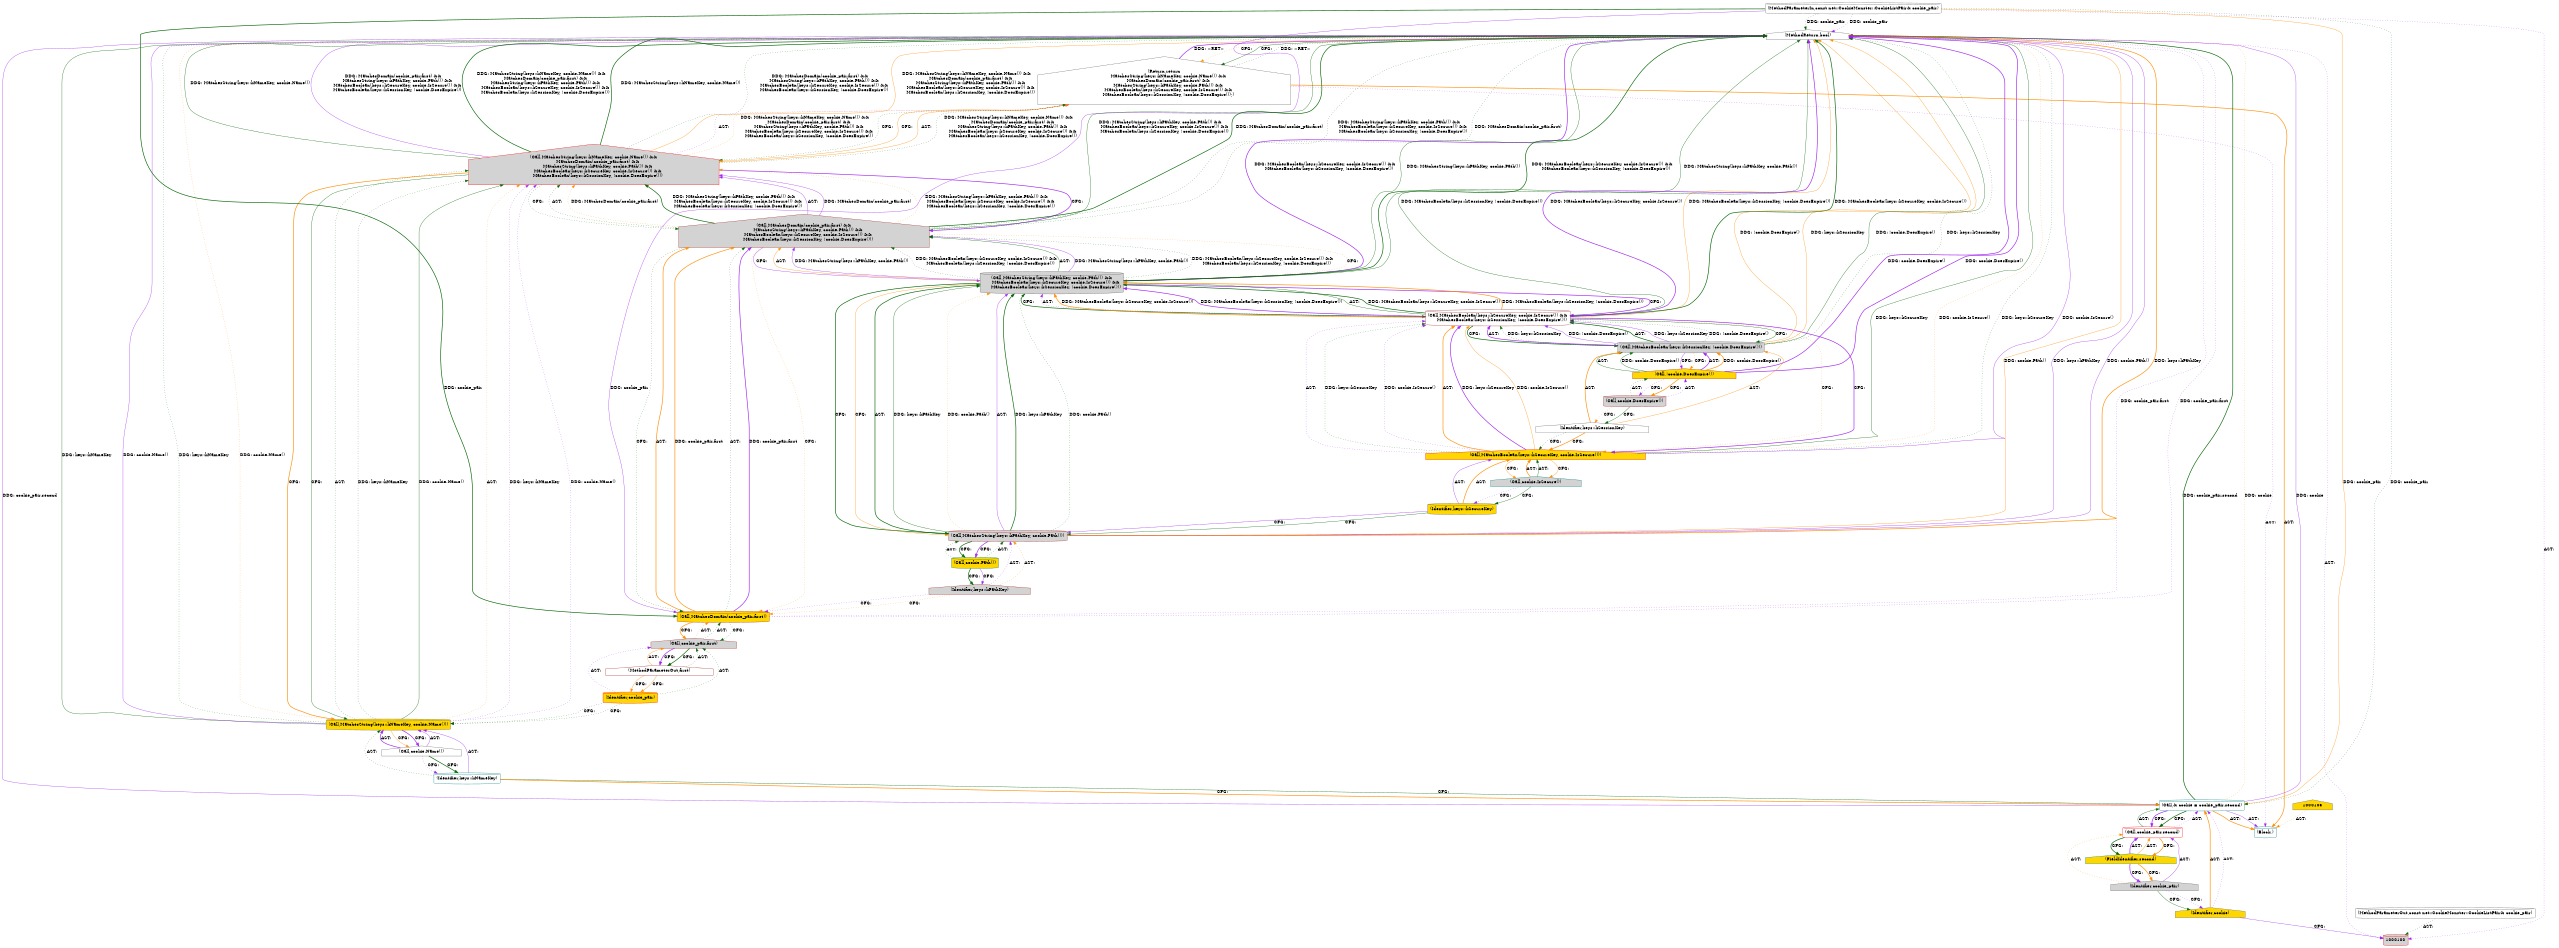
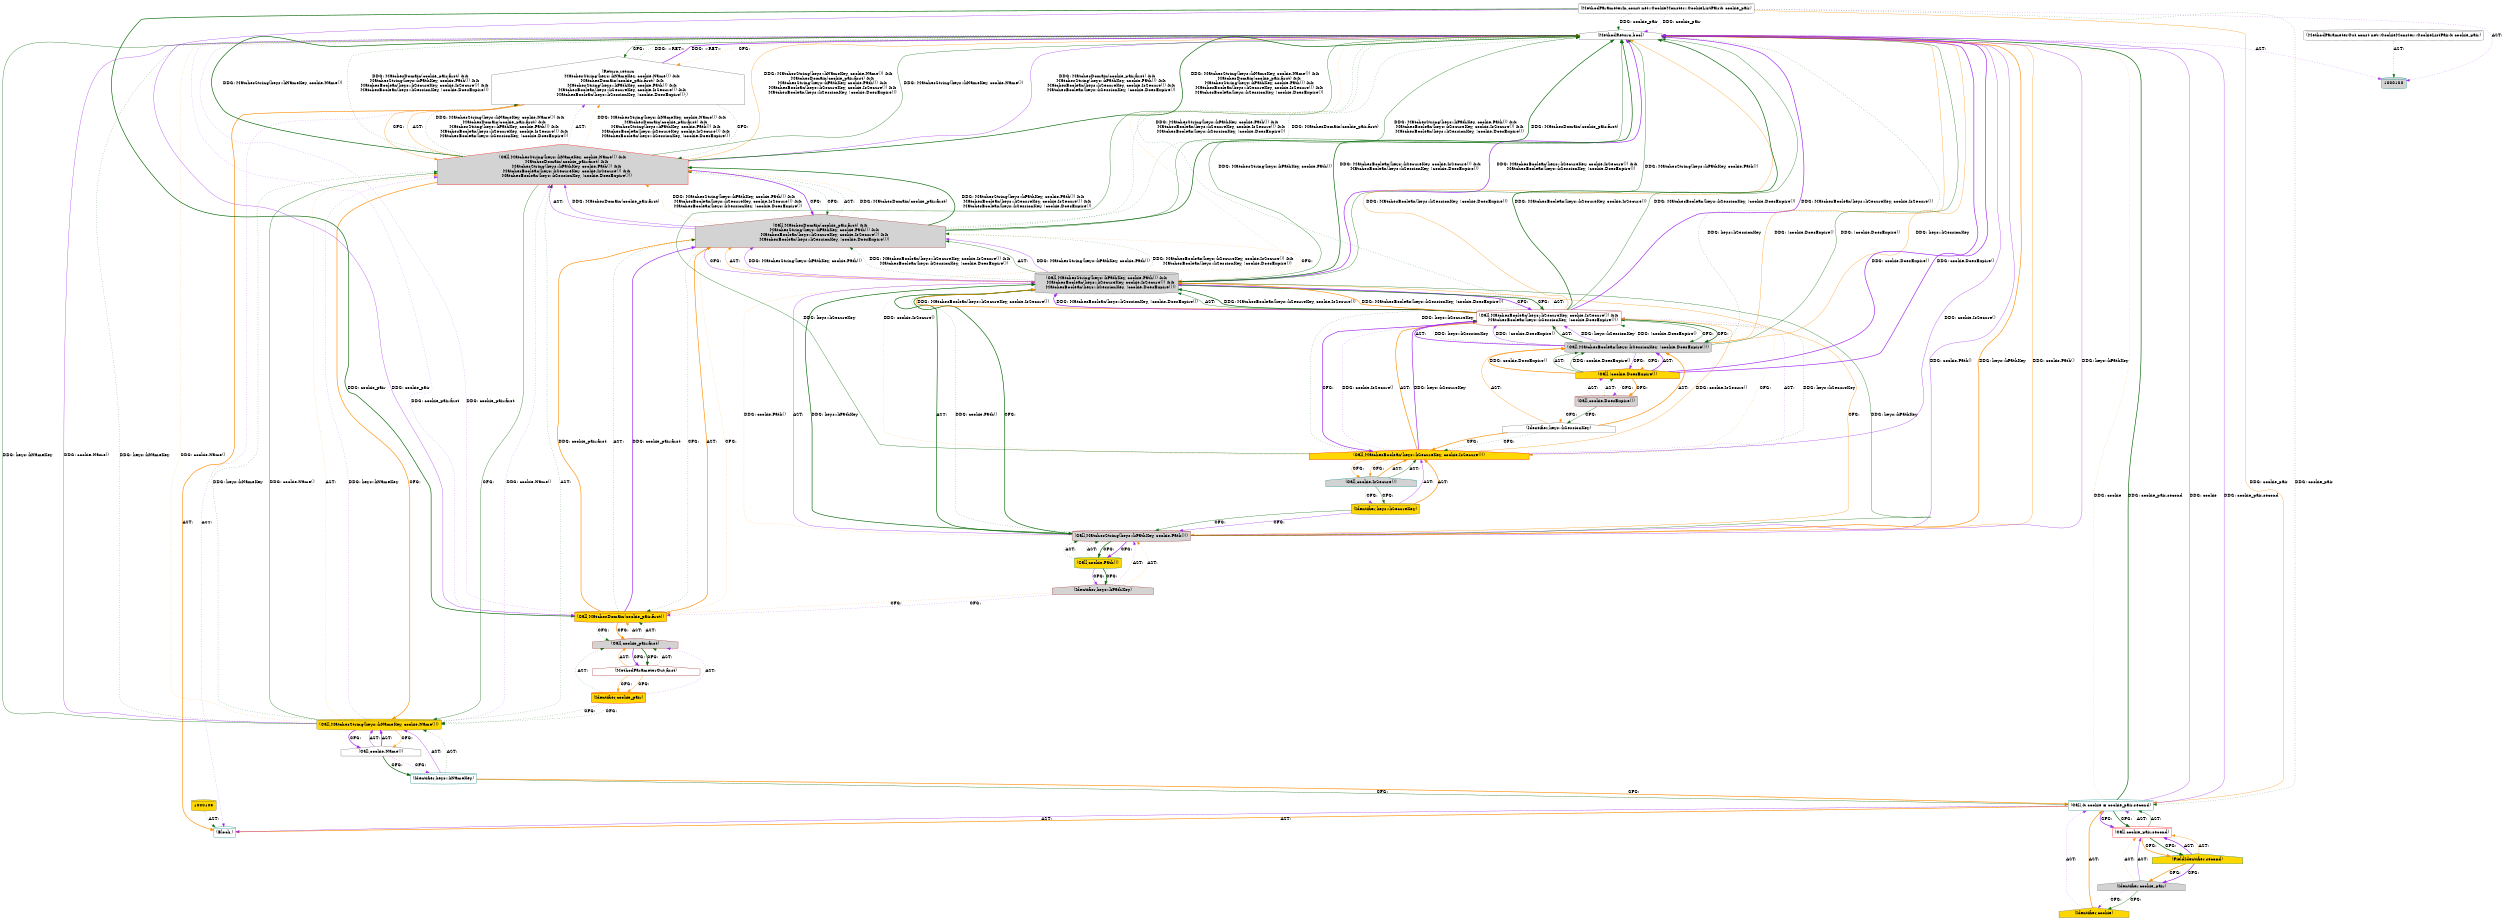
  digraph {
    node [color=gray40 fillcolor=white shape=cylinder style=filled]
    edge [color=darkgreen style=dotted]
    n1 [label="(MethodReturn,bool)" shape=house]
    n2 [label="(Return,return\n      MatchesString(keys::kNameKey, cookie.Name()) &&\n      MatchesDomain(cookie_pair.first) &&\n      MatchesString(keys::kPathKey, cookie.Path()) &&\n      MatchesBoolean(keys::kSecureKey, cookie.IsSecure()) &&\n      MatchesBoolean(keys::kSessionKey, !cookie.DoesExpire());)" shape=house]
-   1000100 [color=red fillcolor=lightgrey]
+   1000100 [color=teal fillcolor=lightgrey]
    n4 [color=teal label="(Block,)"]
    n5 [color=red fillcolor=lightgrey label="(Call,MatchesString(keys::kNameKey, cookie.Name()) &&\n      MatchesDomain(cookie_pair.first) &&\n      MatchesString(keys::kPathKey, cookie.Path()) &&\n      MatchesBoolean(keys::kSecureKey, cookie.IsSecure()) &&\n      MatchesBoolean(keys::kSessionKey, !cookie.DoesExpire()))" shape=house]
    n6 [label="(MethodParameterIn,const net::CookieMonster::CookieListPair& cookie_pair)"]
    n7 [color=teal label="(Call,& cookie = cookie_pair.second)"]
    n8 [color=brown fillcolor=gold label="(Call,MatchesDomain(cookie_pair.first))"]
    n9 [color=red label="(Call,cookie_pair.second)"]
    n10 [color=brown fillcolor=lightgrey label="(Call,MatchesDomain(cookie_pair.first) &&\n      MatchesString(keys::kPathKey, cookie.Path()) &&\n      MatchesBoolean(keys::kSecureKey, cookie.IsSecure()) &&\n      MatchesBoolean(keys::kSessionKey, !cookie.DoesExpire()))" shape=house]
    n11 [color=brown fillcolor=lightgrey label="(Call,cookie_pair.first)" shape=house]
    n12 [label="(MethodParameterOut,const net::CookieMonster::CookieListPair& cookie_pair)"]
    n13 [color=teal fillcolor=gold label="(FieldIdentifier,second)" shape=house]
    n14 [fillcolor=gold label="(Identifier,cookie)" shape=house]
    n15 [fillcolor=lightgrey label="(Identifier,cookie_pair)" shape=house]
    n16 [fillcolor=gold label="(Call,MatchesString(keys::kNameKey, cookie.Name()))"]
    n17 [color=teal label="(Identifier,keys::kNameKey)"]
    n18 [label="(Call,cookie.Name())" shape=house]
    n19 [fillcolor=lightgrey label="(Call,MatchesString(keys::kPathKey, cookie.Path()) &&\n      MatchesBoolean(keys::kSecureKey, cookie.IsSecure()) &&\n      MatchesBoolean(keys::kSessionKey, !cookie.DoesExpire()))"]
    n20 [color=brown label="(MethodParameterOut,first)" shape=house]
    n21 [color=red fillcolor=gold label="(Identifier,cookie_pair)"]
    n22 [color=brown fillcolor=lightgrey label="(Call,MatchesString(keys::kPathKey, cookie.Path()))"]
    n23 [color=brown label="(Call,MatchesBoolean(keys::kSecureKey, cookie.IsSecure()) &&\n      MatchesBoolean(keys::kSessionKey, !cookie.DoesExpire()))"]
    n24 [color=brown fillcolor=lightgrey label="(Identifier,keys::kPathKey)" shape=house]
    n25 [color=teal fillcolor=gold label="(Call,cookie.Path())"]
    n26 [color=red fillcolor=gold label="(Call,MatchesBoolean(keys::kSecureKey, cookie.IsSecure()))" shape=house]
    n27 [fillcolor=lightgrey label="(Call,MatchesBoolean(keys::kSessionKey, !cookie.DoesExpire()))"]
    n28 [fillcolor=gold label="(Identifier,keys::kSecureKey)"]
    n29 [color=teal fillcolor=lightgrey label="(Call,cookie.IsSecure())" shape=house]
    n30 [color=brown fillcolor=gold label="(Call,!cookie.DoesExpire())" shape=house]
    n31 [label="(Identifier,keys::kSessionKey)" shape=house]
    n32 [color=brown fillcolor=lightgrey label="(Call,cookie.DoesExpire())"]
-   1000103 [fillcolor=gold shape=house]
+   1000103 [fillcolor=gold]
    n1 -> n2 [color=darkorange label="CFG: "]
    n1 -> n2 [label="CFG: " style=solid]
    n1 -> 1000100 [color=purple label="AST: "]
    n2 -> n1 [label="DDG: <RET>"]
    n2 -> n1 [color=purple label="DDG: <RET>" style=bold]
    n2 -> n4 [color=darkorange label="AST: " style=bold]
    n2 -> n4 [color=purple label="AST: "]
    n2 -> n5 [label="CFG: "]
    n2 -> n5 [color=darkorange label="CFG: " style=solid]
    n5 -> n1 [color=purple label="DDG: MatchesDomain(cookie_pair.first) &&\n      MatchesString(keys::kPathKey, cookie.Path()) &&\n      MatchesBoolean(keys::kSecureKey, cookie.IsSecure()) &&\n      MatchesBoolean(keys::kSessionKey, !cookie.DoesExpire())" style=solid]
    n5 -> n1 [label="DDG: MatchesString(keys::kNameKey, cookie.Name()) &&\n      MatchesDomain(cookie_pair.first) &&\n      MatchesString(keys::kPathKey, cookie.Path()) &&\n      MatchesBoolean(keys::kSecureKey, cookie.IsSecure()) &&\n      MatchesBoolean(keys::kSessionKey, !cookie.DoesExpire())" style=bold]
    n5 -> n1 [label="DDG: MatchesString(keys::kNameKey, cookie.Name())" style=bold]
    n5 -> n1 [label="DDG: MatchesDomain(cookie_pair.first) &&\n      MatchesString(keys::kPathKey, cookie.Path()) &&\n      MatchesBoolean(keys::kSecureKey, cookie.IsSecure()) &&\n      MatchesBoolean(keys::kSessionKey, !cookie.DoesExpire())"]
    n5 -> n1 [color=darkorange label="DDG: MatchesString(keys::kNameKey, cookie.Name()) &&\n      MatchesDomain(cookie_pair.first) &&\n      MatchesString(keys::kPathKey, cookie.Path()) &&\n      MatchesBoolean(keys::kSecureKey, cookie.IsSecure()) &&\n      MatchesBoolean(keys::kSessionKey, !cookie.DoesExpire())" style=solid]
    n5 -> n1 [label="DDG: MatchesString(keys::kNameKey, cookie.Name())" style=solid]
    n5 -> n2 [color=darkorange label="AST: " style=solid]
    n5 -> n2 [label="DDG: MatchesString(keys::kNameKey, cookie.Name()) &&\n      MatchesDomain(cookie_pair.first) &&\n      MatchesString(keys::kPathKey, cookie.Path()) &&\n      MatchesBoolean(keys::kSecureKey, cookie.IsSecure()) &&\n      MatchesBoolean(keys::kSessionKey, !cookie.DoesExpire())"]
    n5 -> n2 [color=purple label="AST: "]
    n5 -> n2 [color=darkorange label="DDG: MatchesString(keys::kNameKey, cookie.Name()) &&\n      MatchesDomain(cookie_pair.first) &&\n      MatchesString(keys::kPathKey, cookie.Path()) &&\n      MatchesBoolean(keys::kSecureKey, cookie.IsSecure()) &&\n      MatchesBoolean(keys::kSessionKey, !cookie.DoesExpire())"]
    n5 -> n10 [color=purple label="CFG: " style=bold]
    n5 -> n10 [label="CFG: "]
    n5 -> n16 [color=darkorange label="CFG: " style=bold]
    n5 -> n16 [label="CFG: " style=solid]
    n6 -> n1 [color=purple label="DDG: cookie_pair"]
    n6 -> n1 [label="DDG: cookie_pair"]
    n6 -> 1000100 [color=purple label="AST: "]
    n6 -> n7 [color=darkorange label="DDG: cookie_pair" style=solid]
    n6 -> n7 [label="DDG: cookie_pair"]
    n6 -> n8 [label="DDG: cookie_pair" style=bold]
    n6 -> n8 [color=purple label="DDG: cookie_pair" style=solid]
    n7 -> n1 [color=darkorange label="DDG: cookie"]
    n7 -> n1 [label="DDG: cookie_pair.second" style=bold]
    n7 -> n1 [color=purple label="DDG: cookie" style=solid]
    n7 -> n1 [color=purple label="DDG: cookie_pair.second" style=solid]
    n7 -> n4 [color=darkorange label="AST: " style=bold]
    n7 -> n4 [color=purple label="AST: " style=solid]
    n7 -> n9 [color=purple label="CFG: " style=bold]
    n7 -> n9 [label="CFG: " style=bold]
    n8 -> n1 [color=purple label="DDG: cookie_pair.first"]
    n8 -> n1 [color=purple label="DDG: cookie_pair.first"]
    n8 -> n10 [color=darkorange label="AST: " style=bold]
    n8 -> n10 [color=darkorange label="DDG: cookie_pair.first" style=bold]
    n8 -> n10 [label="AST: "]
    n8 -> n10 [color=purple label="DDG: cookie_pair.first" style=bold]
    n8 -> n11 [label="CFG: "]
    n8 -> n11 [color=darkorange label="CFG: " style=bold]
    n9 -> n7 [color=purple label="AST: "]
    n9 -> n7 [label="AST: " style=solid]
    n9 -> n13 [color=darkorange label="CFG: " style=bold]
    n9 -> n13 [label="CFG: " style=bold]
    n10 -> n1 [label="DDG: MatchesString(keys::kPathKey, cookie.Path()) &&\n      MatchesBoolean(keys::kSecureKey, cookie.IsSecure()) &&\n      MatchesBoolean(keys::kSessionKey, !cookie.DoesExpire())" style=solid]
    n10 -> n1 [label="DDG: MatchesDomain(cookie_pair.first)" style=bold]
    n10 -> n1 [label="DDG: MatchesString(keys::kPathKey, cookie.Path()) &&\n      MatchesBoolean(keys::kSecureKey, cookie.IsSecure()) &&\n      MatchesBoolean(keys::kSessionKey, !cookie.DoesExpire())"]
    n10 -> n1 [label="DDG: MatchesDomain(cookie_pair.first)"]
    n10 -> n5 [label="AST: "]
    n10 -> n5 [color=darkorange label="DDG: MatchesDomain(cookie_pair.first)"]
    n10 -> n5 [label="DDG: MatchesString(keys::kPathKey, cookie.Path()) &&\n      MatchesBoolean(keys::kSecureKey, cookie.IsSecure()) &&\n      MatchesBoolean(keys::kSessionKey, !cookie.DoesExpire())" style=bold]
    n10 -> n5 [color=purple label="AST: " style=solid]
    n10 -> n5 [color=purple label="DDG: MatchesDomain(cookie_pair.first)" style=solid]
    n10 -> n5 [color=darkorange label="DDG: MatchesString(keys::kPathKey, cookie.Path()) &&\n      MatchesBoolean(keys::kSecureKey, cookie.IsSecure()) &&\n      MatchesBoolean(keys::kSessionKey, !cookie.DoesExpire())"]
    n10 -> n8 [label="CFG: "]
    n10 -> n8 [color=darkorange label="CFG: "]
    n10 -> n19 [color=darkorange label="CFG: "]
    n10 -> n19 [color=purple label="CFG: " style=solid]
    n11 -> n8 [color=darkorange label="AST: "]
    n11 -> n8 [label="AST: "]
    n11 -> n20 [color=purple label="CFG: " style=bold]
    n11 -> n20 [label="CFG: " style=bold]
    n12 -> 1000100 [label="AST: "]
    n13 -> n9 [color=purple label="AST: " style=bold]
    n13 -> n9 [color=darkorange label="AST: " style=solid]
    n13 -> n15 [color=darkorange label="CFG: " style=bold]
    n13 -> n15 [color=purple label="CFG: " style=bold]
-   n14 -> 1000100 [color=purple label="CFG: " style=solid]
    n14 -> n7 [color=darkorange label="AST: " style=bold]
    n14 -> n7 [color=purple label="AST: "]
    n15 -> n9 [color=purple label="AST: " style=solid]
    n15 -> n9 [color=darkorange label="AST: "]
    n15 -> n14 [label="CFG: " style=solid]
    n15 -> n14 [color=purple label="CFG: "]
    n16 -> n1 [label="DDG: keys::kNameKey" style=solid]
    n16 -> n1 [color=purple label="DDG: cookie.Name()" style=solid]
    n16 -> n1 [label="DDG: keys::kNameKey"]
    n16 -> n1 [color=darkorange label="DDG: cookie.Name()"]
    n16 -> n5 [label="AST: "]
    n16 -> n5 [label="DDG: keys::kNameKey"]
    n16 -> n5 [label="DDG: cookie.Name()" style=solid]
    n16 -> n5 [color=darkorange label="AST: "]
    n16 -> n5 [color=purple label="DDG: keys::kNameKey"]
    n16 -> n5 [color=purple label="DDG: cookie.Name()"]
    n16 -> n18 [color=darkorange label="CFG: " style=solid]
    n16 -> n18 [color=purple label="CFG: " style=bold]
    n17 -> n7 [label="CFG: " style=solid]
    n17 -> n7 [color=darkorange label="CFG: " style=bold]
    n17 -> n16 [label="AST: "]
    n17 -> n16 [color=purple label="AST: " style=solid]
    n18 -> n16 [color=purple label="AST: " style=solid]
    n18 -> n16 [color=purple label="AST: " style=bold]
    n18 -> n17 [label="CFG: " style=bold]
    n18 -> n17 [color=purple label="CFG: "]
    n19 -> n1 [color=purple label="DDG: MatchesBoolean(keys::kSecureKey, cookie.IsSecure()) &&\n      MatchesBoolean(keys::kSessionKey, !cookie.DoesExpire())" style=bold]
    n19 -> n1 [label="DDG: MatchesString(keys::kPathKey, cookie.Path())" style=solid]
    n19 -> n1 [label="DDG: MatchesBoolean(keys::kSecureKey, cookie.IsSecure()) &&\n      MatchesBoolean(keys::kSessionKey, !cookie.DoesExpire())" style=bold]
    n19 -> n1 [label="DDG: MatchesString(keys::kPathKey, cookie.Path())" style=solid]
    n19 -> n10 [color=darkorange label="AST: " style=solid]
    n19 -> n10 [color=purple label="DDG: MatchesString(keys::kPathKey, cookie.Path())" style=solid]
    n19 -> n10 [label="DDG: MatchesBoolean(keys::kSecureKey, cookie.IsSecure()) &&\n      MatchesBoolean(keys::kSessionKey, !cookie.DoesExpire())"]
    n19 -> n10 [label="AST: " style=solid]
    n19 -> n10 [color=purple label="DDG: MatchesString(keys::kPathKey, cookie.Path())" style=solid]
    n19 -> n10 [label="DDG: MatchesBoolean(keys::kSecureKey, cookie.IsSecure()) &&\n      MatchesBoolean(keys::kSessionKey, !cookie.DoesExpire())"]
    n19 -> n22 [label="CFG: " style=bold]
    n19 -> n22 [color=darkorange label="CFG: " style=solid]
    n19 -> n23 [color=purple label="CFG: " style=bold]
    n19 -> n23 [label="CFG: " style=bold]
    n20 -> n11 [label="AST: "]
    n20 -> n11 [color=darkorange label="AST: " style=solid]
    n20 -> n21 [color=darkorange label="CFG: " style=solid]
    n20 -> n21 [color=darkorange label="CFG: " style=solid]
    n21 -> n11 [color=purple label="AST: "]
    n21 -> n11 [label="AST: "]
    n21 -> n16 [label="CFG: "]
    n21 -> n16 [label="CFG: "]
    n22 -> n1 [color=darkorange label="DDG: cookie.Path()" style=solid]
    n22 -> n1 [color=purple label="DDG: keys::kPathKey" style=solid]
    n22 -> n1 [color=purple label="DDG: cookie.Path()" style=solid]
    n22 -> n1 [color=darkorange label="DDG: keys::kPathKey" style=bold]
    n22 -> n19 [label="AST: " style=bold]
    n22 -> n19 [label="DDG: keys::kPathKey" style=solid]
    n22 -> n19 [color=darkorange label="DDG: cookie.Path()"]
    n22 -> n19 [color=purple label="AST: " style=solid]
    n22 -> n19 [label="DDG: keys::kPathKey" style=bold]
    n22 -> n19 [label="DDG: cookie.Path()"]
    n22 -> n25 [label="CFG: " style=bold]
    n22 -> n25 [color=purple label="CFG: " style=bold]
    n23 -> n1 [color=darkorange label="DDG: MatchesBoolean(keys::kSessionKey, !cookie.DoesExpire())" style=solid]
    n23 -> n1 [label="DDG: MatchesBoolean(keys::kSecureKey, cookie.IsSecure())" style=bold]
    n23 -> n1 [label="DDG: MatchesBoolean(keys::kSessionKey, !cookie.DoesExpire())" style=solid]
    n23 -> n1 [color=purple label="DDG: MatchesBoolean(keys::kSecureKey, cookie.IsSecure())" style=bold]
    n23 -> n19 [color=purple label="AST: "]
    n23 -> n19 [color=darkorange label="DDG: MatchesBoolean(keys::kSecureKey, cookie.IsSecure())" style=bold]
    n23 -> n19 [color=purple label="DDG: MatchesBoolean(keys::kSessionKey, !cookie.DoesExpire())" style=bold]
    n23 -> n19 [label="AST: " style=solid]
    n23 -> n19 [label="DDG: MatchesBoolean(keys::kSecureKey, cookie.IsSecure())" style=bold]
    n23 -> n19 [color=darkorange label="DDG: MatchesBoolean(keys::kSessionKey, !cookie.DoesExpire())" style=bold]
    n23 -> n26 [color=darkorange label="CFG: "]
    n23 -> n26 [color=purple label="CFG: " style=bold]
    n23 -> n27 [label="CFG: " style=solid]
    n23 -> n27 [label="CFG: " style=bold]
    n24 -> n8 [color=darkorange label="CFG: "]
    n24 -> n8 [color=purple label="CFG: "]
    n24 -> n22 [color=purple label="AST: "]
    n24 -> n22 [color=darkorange label="AST: "]
    n25 -> n22 [label="AST: "]
    n25 -> n22 [label="AST: "]
    n25 -> n24 [color=purple label="CFG: " style=solid]
    n25 -> n24 [label="CFG: " style=bold]
    n26 -> n1 [label="DDG: keys::kSecureKey" style=solid]
    n26 -> n1 [color=darkorange label="DDG: cookie.IsSecure()"]
    n26 -> n1 [label="DDG: keys::kSecureKey"]
    n26 -> n1 [color=purple label="DDG: cookie.IsSecure()" style=solid]
    n26 -> n23 [color=purple label="AST: "]
    n26 -> n23 [label="DDG: keys::kSecureKey"]
    n26 -> n23 [color=purple label="DDG: cookie.IsSecure()"]
    n26 -> n23 [color=darkorange label="AST: " style=bold]
    n26 -> n23 [color=purple label="DDG: keys::kSecureKey" style=bold]
    n26 -> n23 [color=darkorange label="DDG: cookie.IsSecure()" style=solid]
    n26 -> n29 [color=darkorange label="CFG: " style=solid]
    n26 -> n29 [color=darkorange label="CFG: " style=solid]
    n27 -> n1 [color=darkorange label="DDG: !cookie.DoesExpire()" style=solid]
    n27 -> n1 [color=darkorange label="DDG: keys::kSessionKey" style=solid]
    n27 -> n1 [label="DDG: !cookie.DoesExpire()" style=solid]
    n27 -> n1 [label="DDG: keys::kSessionKey"]
    n27 -> n23 [color=purple label="AST: " style=bold]
    n27 -> n23 [label="DDG: keys::kSessionKey"]
    n27 -> n23 [color=purple label="DDG: !cookie.DoesExpire()" style=solid]
    n27 -> n23 [label="AST: " style=bold]
    n27 -> n23 [color=purple label="DDG: keys::kSessionKey" style=solid]
    n27 -> n23 [label="DDG: !cookie.DoesExpire()"]
    n27 -> n30 [color=purple label="CFG: " style=solid]
    n27 -> n30 [color=darkorange label="CFG: "]
    n28 -> n22 [label="CFG: " style=solid]
    n28 -> n22 [color=purple label="CFG: " style=solid]
    n28 -> n26 [color=purple label="AST: " style=solid]
    n28 -> n26 [color=darkorange label="AST: " style=bold]
    n29 -> n26 [color=darkorange label="AST: " style=bold]
    n29 -> n26 [label="AST: " style=solid]
    n29 -> n28 [label="CFG: " style=solid]
    n29 -> n28 [color=purple label="CFG: "]
    n30 -> n1 [color=purple label="DDG: cookie.DoesExpire()" style=bold]
    n30 -> n1 [color=purple label="DDG: cookie.DoesExpire()" style=bold]
    n30 -> n27 [color=purple label="AST: " style=bold]
    n30 -> n27 [color=darkorange label="DDG: cookie.DoesExpire()" style=bold]
    n30 -> n27 [label="AST: " style=solid]
    n30 -> n27 [label="DDG: cookie.DoesExpire()" style=solid]
    n30 -> n32 [color=purple label="CFG: "]
    n30 -> n32 [color=darkorange label="CFG: " style=bold]
    n31 -> n26 [color=darkorange label="CFG: " style=bold]
    n31 -> n26 [label="CFG: "]
    n31 -> n27 [color=darkorange label="AST: " style=bold]
    n31 -> n27 [color=darkorange label="AST: " style=solid]
    n32 -> n30 [color=purple label="AST: "]
    n32 -> n30 [label="AST: "]
    n32 -> n31 [label="CFG: " style=solid]
    n32 -> n31 [color=darkorange label="CFG: "]
-   1000103 -> n4 [color=darkorange label="AST: "]
+   1000103 -> n4 [label="AST: "]
  }
